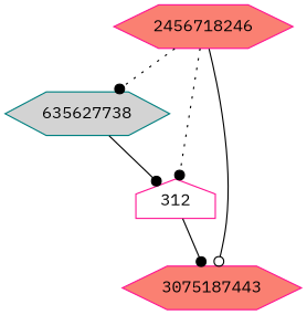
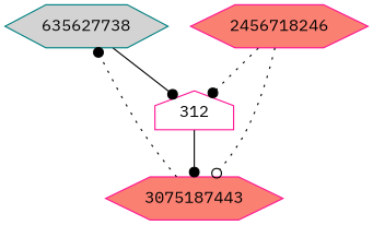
  strict digraph {
    fontname="IBM Plex Mono"
    node [color=deeppink fillcolor=salmon fontname="IBM Plex Mono" shape=hexagon style=filled]
    edge [arrowhead=dot fontname="IBM Plex Mono" style=dotted]
    635627738 [color=teal fillcolor=lightgrey]
    312 [fillcolor=white shape=house]
    3075187443
    2456718246
    635627738 -> 312 [style=solid]
    312 -> 3075187443 [style=solid]
-   2456718246 -> 635627738
+   3075187443 -> 635627738
    2456718246 -> 312
-   2456718246 -> 3075187443 [arrowhead=odot style=solid]
+   2456718246 -> 3075187443 [arrowhead=odot]
  }
